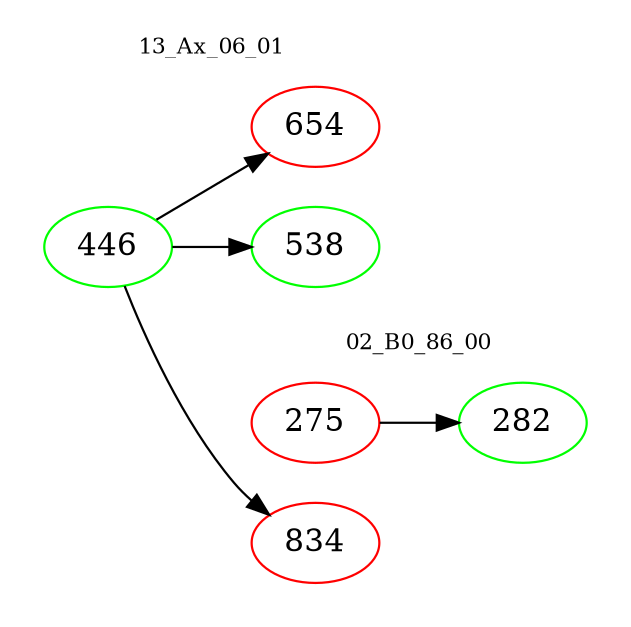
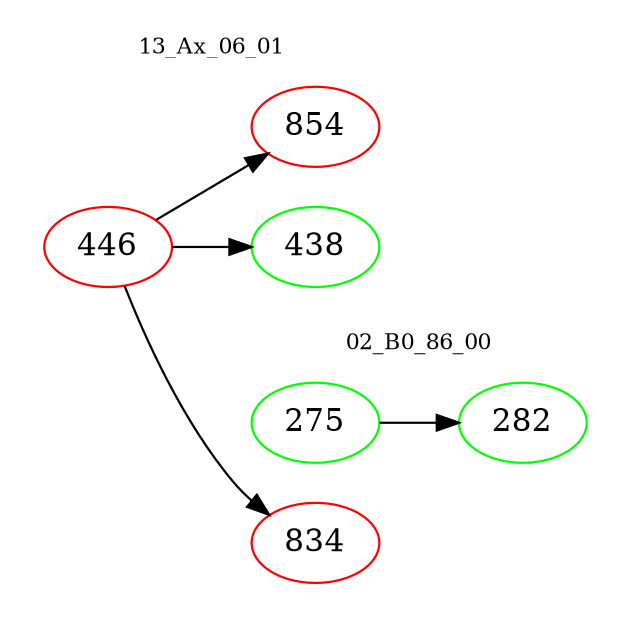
  digraph {
    rankdir=LR
    node [color=green]
    edge [color=black]
-   n1 [label=446]
-   n2 [label=538]
-   n3 [color=red label=654]
-   n4 [color=red label=275]
+   n1 [color=red label=446]
+   n2 [label=438]
+   n3 [color=red label=854]
+   n4 [label=275]
    n5 [color=red label=834]
    n6 [label=282]
    subgraph cluster_1 {
      color=white
      fontsize=10
      label="13_Ax_06_01"
      n1
      n2
      n3
    }
    subgraph cluster_2 {
      color=white
      fontsize=10
      label="02_B0_86_00"
      n4
      n5
      n6
    }
    n1 -> n2
    n1 -> n3
    n1 -> n5
    n4 -> n6
  }
